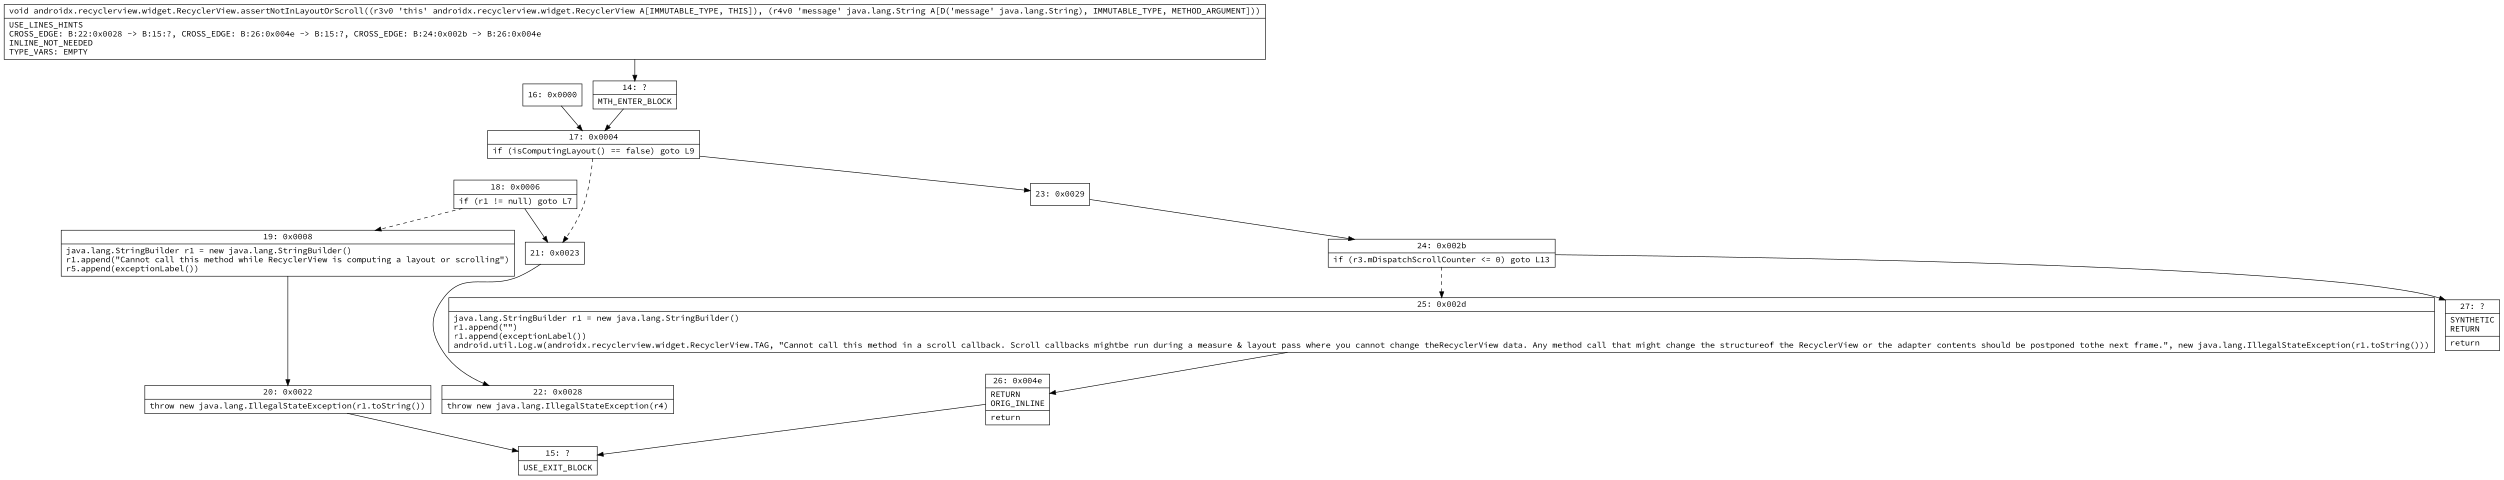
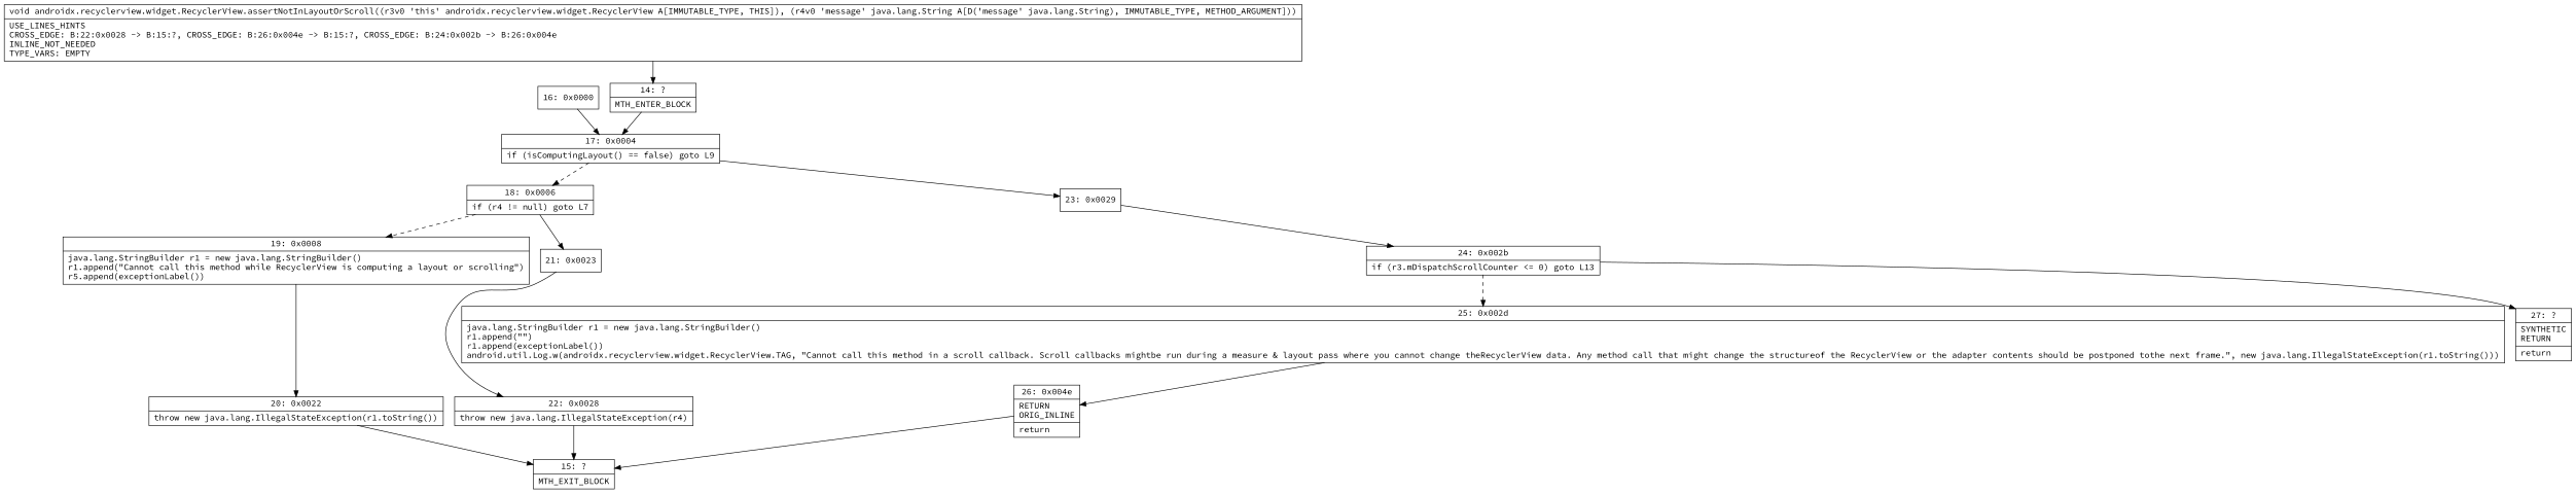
  digraph {
    fontname="Source Code Pro"
    node [fontname="Source Code Pro" shape=record]
    edge [fontname="Source Code Pro"]
    n1 [label="{14\:\ ?|MTH_ENTER_BLOCK\l}"]
    n2 [label="{17\:\ 0x0004|if (isComputingLayout() == false) goto L9\l}"]
    n3 [label="{16\:\ 0x0000}"]
-   n4 [label="{18\:\ 0x0006|if (r1 != null) goto L7\l}"]
+   n4 [label="{18\:\ 0x0006|if (r4 != null) goto L7\l}"]
    n5 [label="{23\:\ 0x0029}"]
    n6 [label="{19\:\ 0x0008|java.lang.StringBuilder r1 = new java.lang.StringBuilder()\lr1.append(\"Cannot call this method while RecyclerView is computing a layout or scrolling\")\lr5.append(exceptionLabel())\l}"]
    n7 [label="{21\:\ 0x0023}"]
    n8 [label="{24\:\ 0x002b|if (r3.mDispatchScrollCounter \<= 0) goto L13\l}"]
    n9 [label="{20\:\ 0x0022|throw new java.lang.IllegalStateException(r1.toString())\l}"]
    n10 [label="{22\:\ 0x0028|throw new java.lang.IllegalStateException(r4)\l}"]
-   n11 [label="{15\:\ ?|USE_EXIT_BLOCK\l}"]
+   n11 [label="{15\:\ ?|MTH_EXIT_BLOCK\l}"]
    n12 [label="{25\:\ 0x002d|java.lang.StringBuilder r1 = new java.lang.StringBuilder()\lr1.append(\"\")\lr1.append(exceptionLabel())\landroid.util.Log.w(androidx.recyclerview.widget.RecyclerView.TAG, \"Cannot call this method in a scroll callback. Scroll callbacks mightbe run during a measure & layout pass where you cannot change theRecyclerView data. Any method call that might change the structureof the RecyclerView or the adapter contents should be postponed tothe next frame.\", new java.lang.IllegalStateException(r1.toString()))\l}"]
    n13 [label="{27\:\ ?|SYNTHETIC\lRETURN\l|return\l}"]
    n14 [label="{26\:\ 0x004e|RETURN\lORIG_INLINE\l|return\l}"]
    n15 [label="{void androidx.recyclerview.widget.RecyclerView.assertNotInLayoutOrScroll((r3v0 'this' androidx.recyclerview.widget.RecyclerView A[IMMUTABLE_TYPE, THIS]), (r4v0 'message' java.lang.String A[D('message' java.lang.String), IMMUTABLE_TYPE, METHOD_ARGUMENT]))  | USE_LINES_HINTS\lCROSS_EDGE: B:22:0x0028 \-\> B:15:?, CROSS_EDGE: B:26:0x004e \-\> B:15:?, CROSS_EDGE: B:24:0x002b \-\> B:26:0x004e\lINLINE_NOT_NEEDED\lTYPE_VARS: EMPTY\l}"]
    n1 -> n2
-   n2 -> n7 [style=dashed]
+   n2 -> n4 [style=dashed]
    n2 -> n5
    n3 -> n2
    n4 -> n6 [style=dashed]
    n4 -> n7
    n5 -> n8
    n6 -> n9
    n7 -> n10
    n8 -> n12 [style=dashed]
    n8 -> n13
    n9 -> n11
+   n10 -> n11
    n12 -> n14
    n14 -> n11
    n15 -> n1
  }
